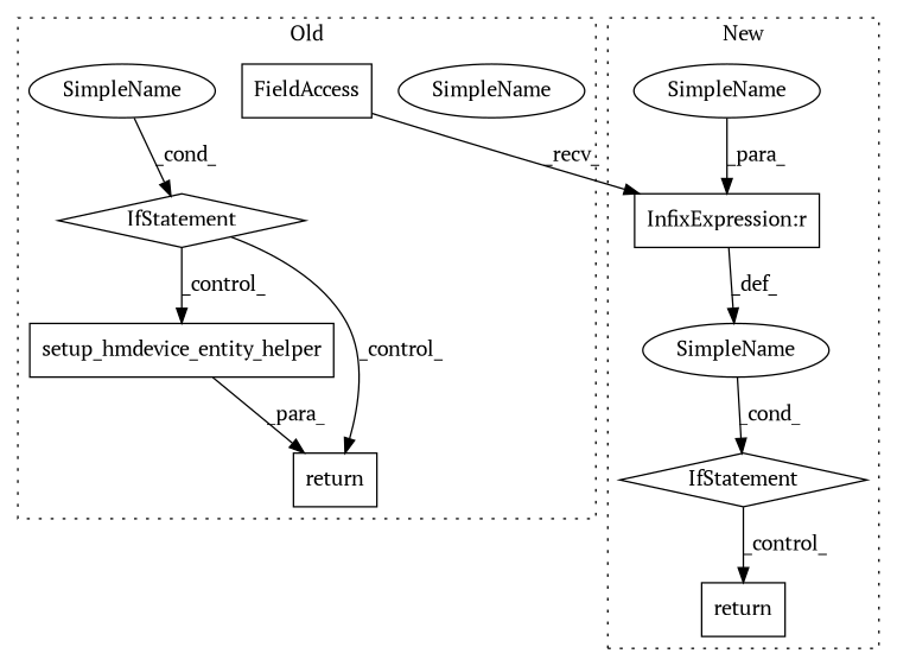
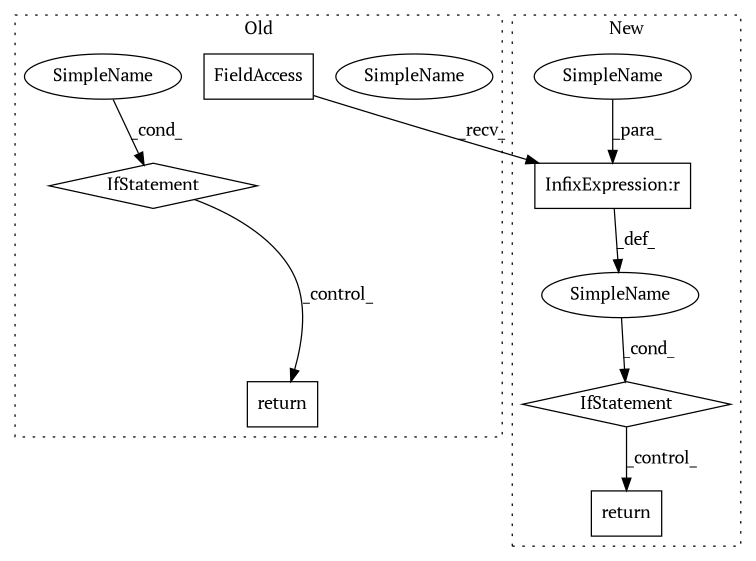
  digraph {
    fontname="PT Serif"
    node [a=42 fontname="PT Serif" l=14 s=738 shape=box]
    edge [fontname="PT Serif"]
-   n1 [a=32 l="29,1" label=setup_hmdevice_entity_helper s="941,1012"]
    n2 [label=SimpleName shape=ellipse]
    n3 [a=25 l="4,2" label=IfStatement s="734,752" shape=diamond]
    n4 [a=22 l=13 label=FieldAccess s=906]
    n5 [a=41 l=7 label=return s=899]
    n6 [label=SimpleName shape=ellipse]
    n7 [a=25 l="4,2" label=IfStatement s="734,760" shape=diamond]
    n8 [a=27 l=4 label="InfixExpression:r" s=752]
    n9 [label=SimpleName shape=ellipse l="" s=""]
    n10 [a=41 l=7 label=return s=770]
    n11 [label=SimpleName shape=ellipse]
    subgraph cluster_1 {
      label=Old
      style=dotted
-     n1
      n2
      n3
      n4
      n5
      n6
    }
    subgraph cluster_2 {
      label=New
      style=dotted
      n7
      n8
      n9
      n10
      n11
    }
-   n1 -> n5 [label=_para_]
-   n3 -> n1 [label=_control_]
    n3 -> n5 [label=_control_]
    n4 -> n8 [label=_recv_]
    n6 -> n3 [label=_cond_]
    n7 -> n10 [label=_control_]
    n8 -> n9 [label=_def_]
    n9 -> n7 [label=_cond_]
    n11 -> n8 [label=_para_]
  }
